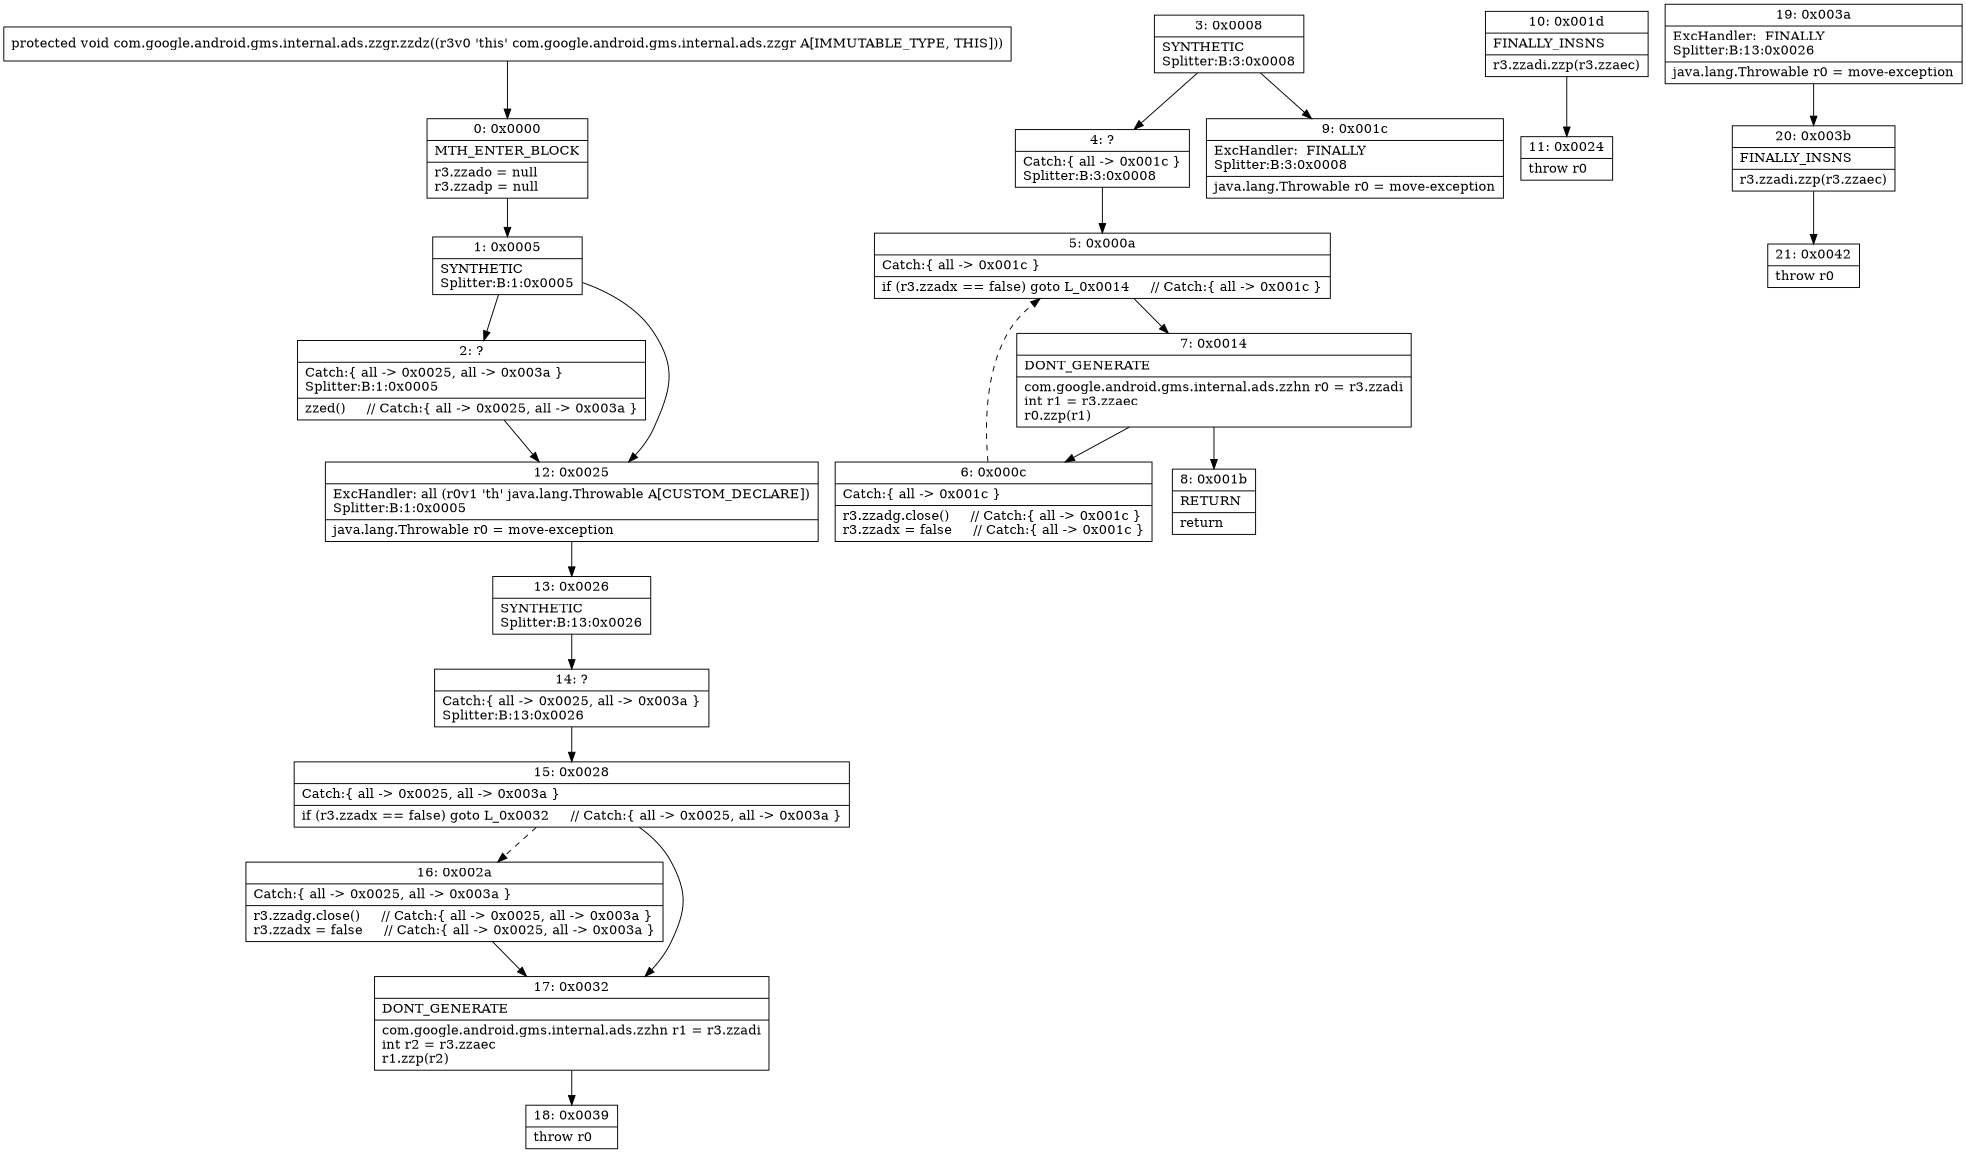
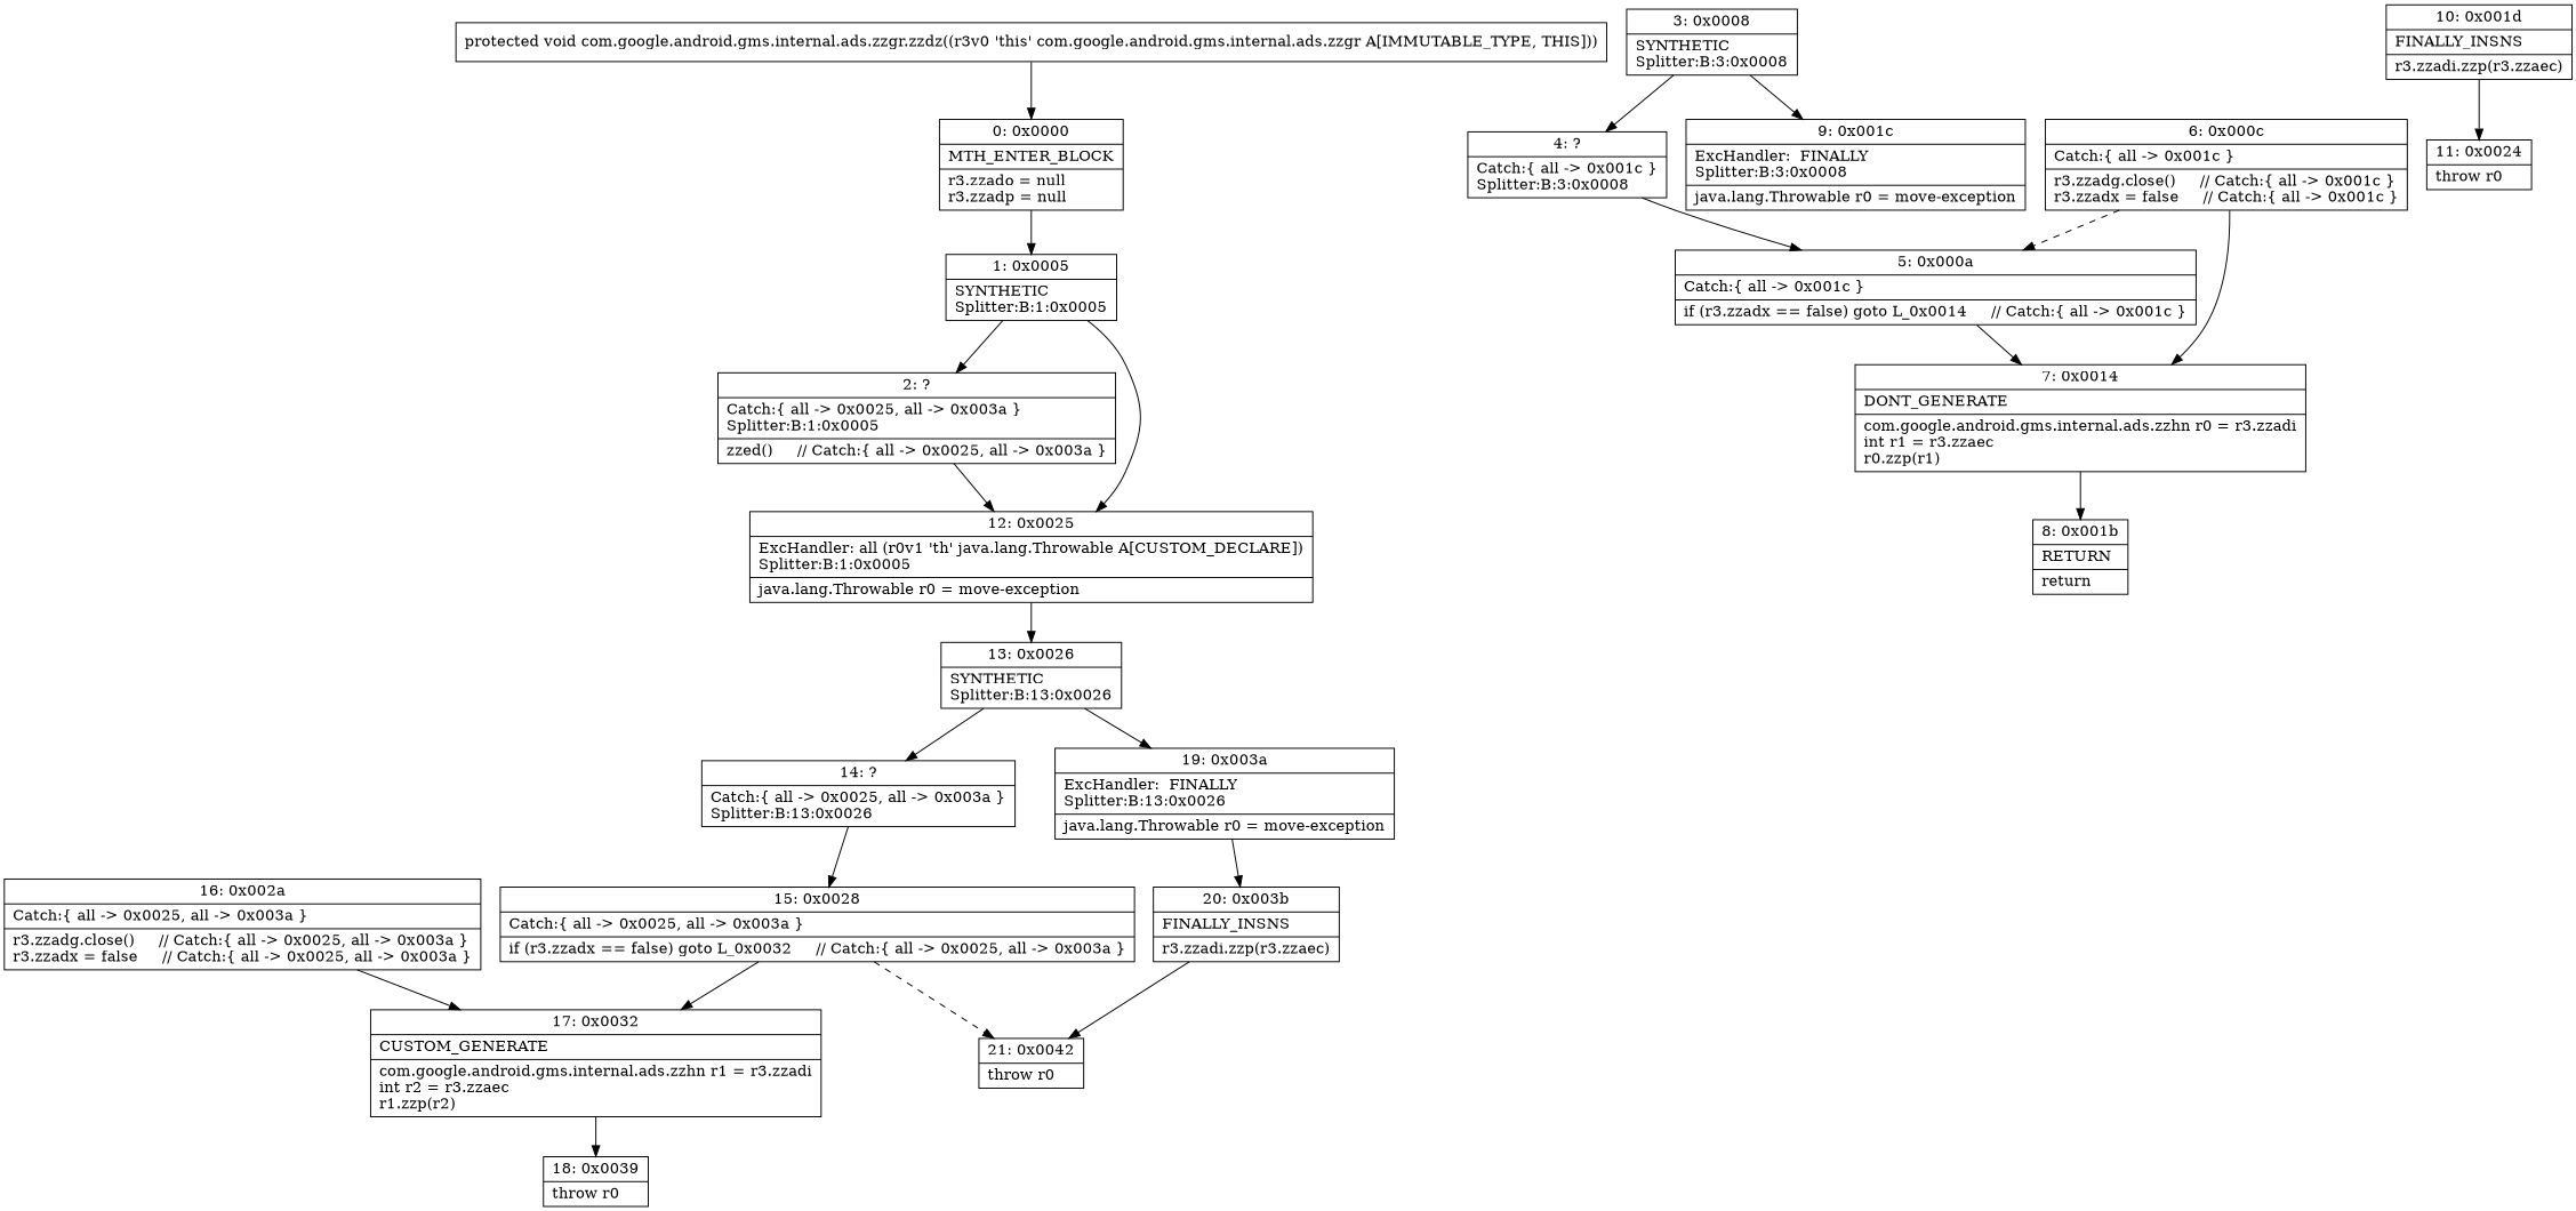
  digraph {
    node [shape=record]
    n1 [label="{0\:\ 0x0000|MTH_ENTER_BLOCK\l|r3.zzado = null\lr3.zzadp = null\l}"]
    n2 [label="{1\:\ 0x0005|SYNTHETIC\lSplitter:B:1:0x0005\l}"]
    n3 [label="{2\:\ ?|Catch:\{ all \-\> 0x0025, all \-\> 0x003a \}\lSplitter:B:1:0x0005\l|zzed()     \/\/ Catch:\{ all \-\> 0x0025, all \-\> 0x003a \}\l}"]
    n4 [label="{12\:\ 0x0025|ExcHandler: all (r0v1 'th' java.lang.Throwable A[CUSTOM_DECLARE])\lSplitter:B:1:0x0005\l|java.lang.Throwable r0 = move\-exception\l}"]
    n5 [label="{13\:\ 0x0026|SYNTHETIC\lSplitter:B:13:0x0026\l}"]
    n6 [label="{3\:\ 0x0008|SYNTHETIC\lSplitter:B:3:0x0008\l}"]
    n7 [label="{4\:\ ?|Catch:\{ all \-\> 0x001c \}\lSplitter:B:3:0x0008\l}"]
    n8 [label="{9\:\ 0x001c|ExcHandler:  FINALLY\lSplitter:B:3:0x0008\l|java.lang.Throwable r0 = move\-exception\l}"]
    n9 [label="{5\:\ 0x000a|Catch:\{ all \-\> 0x001c \}\l|if (r3.zzadx == false) goto L_0x0014     \/\/ Catch:\{ all \-\> 0x001c \}\l}"]
    n10 [label="{7\:\ 0x0014|DONT_GENERATE\l|com.google.android.gms.internal.ads.zzhn r0 = r3.zzadi\lint r1 = r3.zzaec\lr0.zzp(r1)\l}"]
    n11 [label="{6\:\ 0x000c|Catch:\{ all \-\> 0x001c \}\l|r3.zzadg.close()     \/\/ Catch:\{ all \-\> 0x001c \}\lr3.zzadx = false     \/\/ Catch:\{ all \-\> 0x001c \}\l}"]
    n12 [label="{8\:\ 0x001b|RETURN\l|return\l}"]
    n13 [label="{10\:\ 0x001d|FINALLY_INSNS\l|r3.zzadi.zzp(r3.zzaec)\l}"]
    n14 [label="{11\:\ 0x0024|throw r0\l}"]
    n15 [label="{14\:\ ?|Catch:\{ all \-\> 0x0025, all \-\> 0x003a \}\lSplitter:B:13:0x0026\l}"]
    n16 [label="{19\:\ 0x003a|ExcHandler:  FINALLY\lSplitter:B:13:0x0026\l|java.lang.Throwable r0 = move\-exception\l}"]
    n17 [label="{15\:\ 0x0028|Catch:\{ all \-\> 0x0025, all \-\> 0x003a \}\l|if (r3.zzadx == false) goto L_0x0032     \/\/ Catch:\{ all \-\> 0x0025, all \-\> 0x003a \}\l}"]
    n18 [label="{20\:\ 0x003b|FINALLY_INSNS\l|r3.zzadi.zzp(r3.zzaec)\l}"]
    n19 [label="{16\:\ 0x002a|Catch:\{ all \-\> 0x0025, all \-\> 0x003a \}\l|r3.zzadg.close()     \/\/ Catch:\{ all \-\> 0x0025, all \-\> 0x003a \}\lr3.zzadx = false     \/\/ Catch:\{ all \-\> 0x0025, all \-\> 0x003a \}\l}"]
-   n20 [label="{17\:\ 0x0032|DONT_GENERATE\l|com.google.android.gms.internal.ads.zzhn r1 = r3.zzadi\lint r2 = r3.zzaec\lr1.zzp(r2)\l}"]
+   n20 [label="{17\:\ 0x0032|CUSTOM_GENERATE\l|com.google.android.gms.internal.ads.zzhn r1 = r3.zzadi\lint r2 = r3.zzaec\lr1.zzp(r2)\l}"]
    n21 [label="{18\:\ 0x0039|throw r0\l}"]
    n22 [label="{21\:\ 0x0042|throw r0\l}"]
    n23 [label="{protected void com.google.android.gms.internal.ads.zzgr.zzdz((r3v0 'this' com.google.android.gms.internal.ads.zzgr A[IMMUTABLE_TYPE, THIS])) }"]
    n1 -> n2
    n2 -> n3
    n2 -> n4
    n3 -> n4
    n4 -> n5
    n5 -> n15
+   n5 -> n16
    n6 -> n7
    n6 -> n8
    n7 -> n9
    n9 -> n10
    n10 -> n12
    n11 -> n9 [style=dashed]
-   n10 -> n11
+   n11 -> n10
    n13 -> n14
    n15 -> n17
    n16 -> n18
-   n17 -> n19 [style=dashed]
+   n17 -> n22 [style=dashed]
    n17 -> n20
    n18 -> n22
    n19 -> n20
    n20 -> n21
    n23 -> n1
  }
